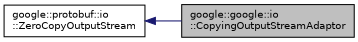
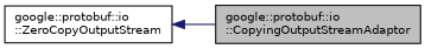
  digraph {
    rankdir=LR
    node [color=black fontname=Helvetica fontsize=10 shape=record style=filled]
-   n1 [fillcolor=grey75 fontcolor=black height=0.2 label="google::google::io\l::CopyingOutputStreamAdaptor" width=0.4]
+   n1 [fillcolor=grey75 fontcolor=black height=0.2 label="google::protobuf::io\l::CopyingOutputStreamAdaptor" width=0.4]
    n2 [fillcolor=white height=0.2 label="google::protobuf::io\l::ZeroCopyOutputStream" width=0.4]
    n2 -> n1 [color=midnightblue dir=back fontname=Helvetica fontsize=10 labelfontname=Helvetica labelfontsize=10 style=solid]
  }
